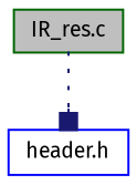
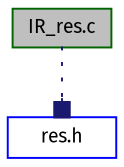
  digraph {
    fontname="Fira Sans"
    node [fontname="Fira Sans" fontsize=10 shape=record style=filled]
    n1 [color=darkgreen fillcolor=grey75 fontcolor=black height=0.2 label="IR_res.c" width=0.4]
-   n2 [color=blue fillcolor=white height=0.2 label="header.h" width=0.4]
+   n2 [color=blue fillcolor=white height=0.2 label="res.h" width=0.4]
    n1 -> n2 [color=midnightblue fontname="Fira Sans" fontsize=10 labelfontname=Helvetica labelfontsize=10 style=dotted arrowhead=box]
  }
